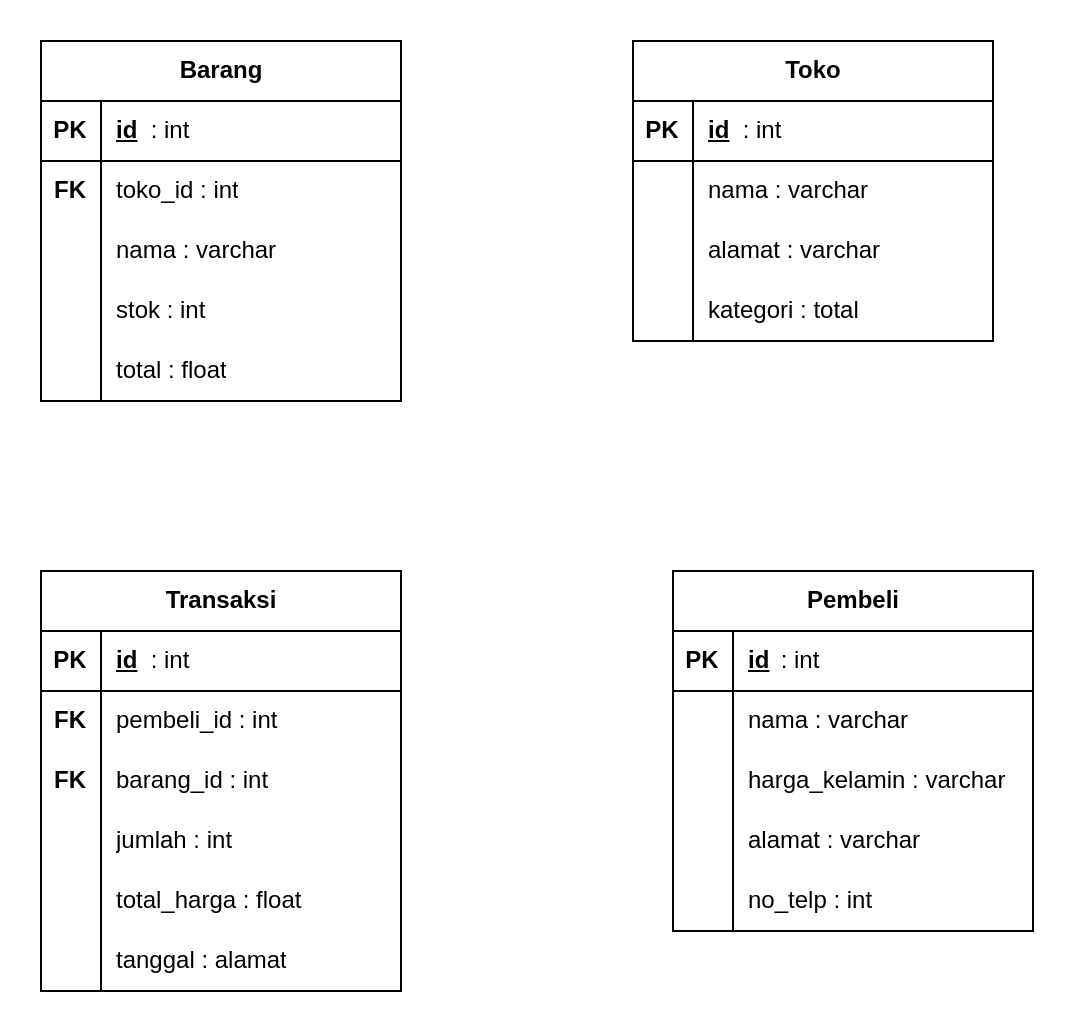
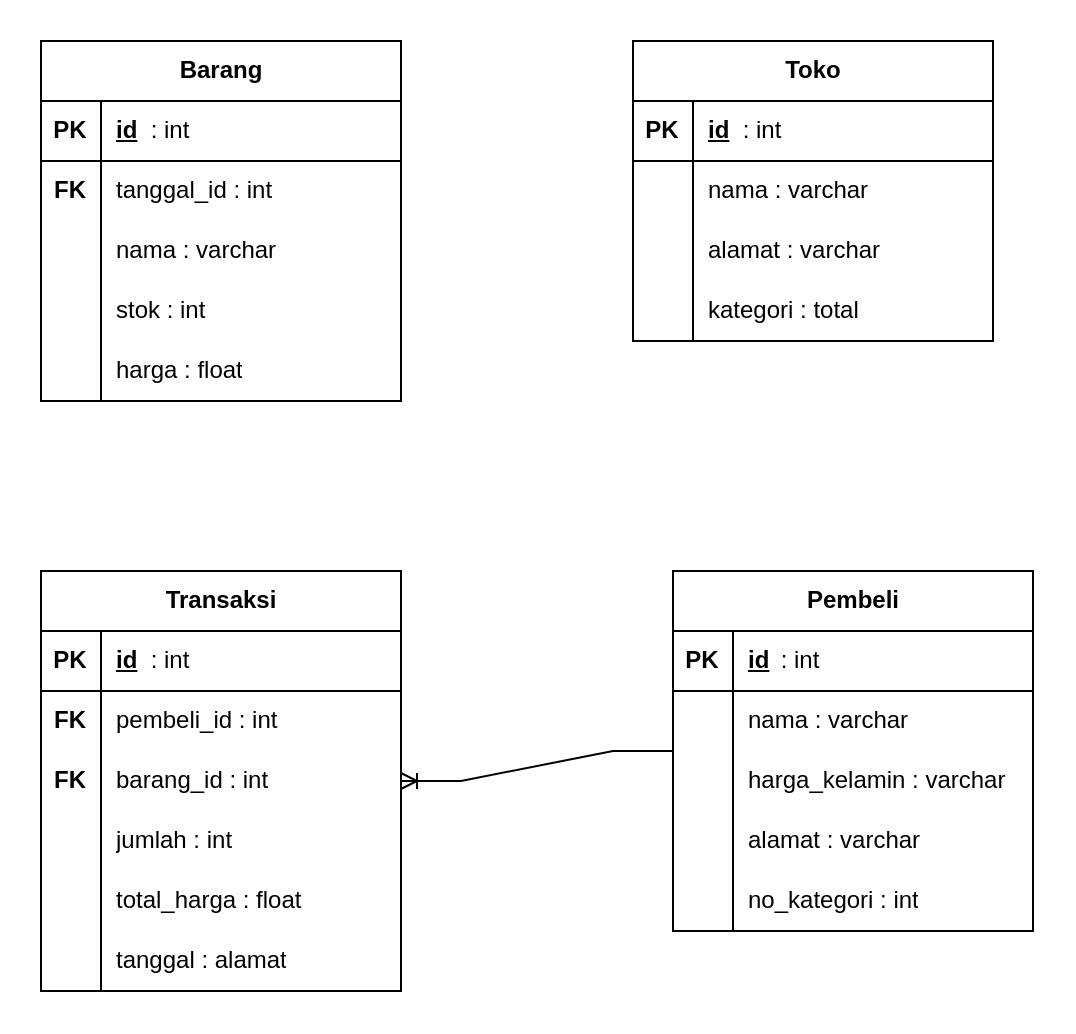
  <mxCell id="0" />
  <mxCell id="1" parent="0" />
  <mxCell id="2" value="Barang" style="shape=table;startSize=30;container=1;collapsible=1;childLayout=tableLayout;fixedRows=1;rowLines=0;fontStyle=1;align=center;resizeLast=1;html=1;" parent="1" vertex="1"><mxGeometry x="20" y="20" width="180" height="180" as="geometry" /></mxCell>
  <mxCell id="3" value="" style="shape=tableRow;horizontal=0;startSize=0;swimlaneHead=0;swimlaneBody=0;fillColor=none;collapsible=0;dropTarget=0;points=[[0,0.5],[1,0.5]];portConstraint=eastwest;top=0;left=0;right=0;bottom=1;" parent="2" vertex="1"><mxGeometry y="30" width="180" height="30" as="geometry" /></mxCell>
  <mxCell id="4" value="PK" style="shape=partialRectangle;connectable=0;fillColor=none;top=0;left=0;bottom=0;right=0;fontStyle=1;overflow=hidden;whiteSpace=wrap;html=1;" parent="3" vertex="1"><mxGeometry width="30" height="30" as="geometry"><mxRectangle width="30" height="30" as="alternateBounds" /></mxGeometry></mxCell>
  <mxCell id="5" value="id" style="shape=partialRectangle;connectable=0;fillColor=none;top=0;left=0;bottom=0;right=0;align=left;spacingLeft=6;fontStyle=5;overflow=hidden;whiteSpace=wrap;html=1;" parent="3" vertex="1"><mxGeometry x="30" width="150" height="30" as="geometry"><mxRectangle width="150" height="30" as="alternateBounds" /></mxGeometry></mxCell>
  <mxCell id="6" value="" style="shape=tableRow;horizontal=0;startSize=0;swimlaneHead=0;swimlaneBody=0;fillColor=none;collapsible=0;dropTarget=0;points=[[0,0.5],[1,0.5]];portConstraint=eastwest;top=0;left=0;right=0;bottom=0;" parent="2" vertex="1"><mxGeometry y="60" width="180" height="30" as="geometry" /></mxCell>
  <mxCell id="7" value="FK" style="shape=partialRectangle;connectable=0;fillColor=none;top=0;left=0;bottom=0;right=0;editable=1;overflow=hidden;whiteSpace=wrap;html=1;fontStyle=1" parent="6" vertex="1"><mxGeometry width="30" height="30" as="geometry"><mxRectangle width="30" height="30" as="alternateBounds" /></mxGeometry></mxCell>
- <mxCell id="8" value="toko_id : int" style="shape=partialRectangle;connectable=0;fillColor=none;top=0;left=0;bottom=0;right=0;align=left;spacingLeft=6;overflow=hidden;whiteSpace=wrap;html=1;" parent="6" vertex="1"><mxGeometry x="30" width="150" height="30" as="geometry"><mxRectangle width="150" height="30" as="alternateBounds" /></mxGeometry></mxCell>
+ <mxCell id="8" value="tanggal_id : int" style="shape=partialRectangle;connectable=0;fillColor=none;top=0;left=0;bottom=0;right=0;align=left;spacingLeft=6;overflow=hidden;whiteSpace=wrap;html=1;" parent="6" vertex="1"><mxGeometry x="30" width="150" height="30" as="geometry"><mxRectangle width="150" height="30" as="alternateBounds" /></mxGeometry></mxCell>
  <mxCell id="9" value="" style="shape=tableRow;horizontal=0;startSize=0;swimlaneHead=0;swimlaneBody=0;fillColor=none;collapsible=0;dropTarget=0;points=[[0,0.5],[1,0.5]];portConstraint=eastwest;top=0;left=0;right=0;bottom=0;" parent="2" vertex="1"><mxGeometry y="90" width="180" height="30" as="geometry" /></mxCell>
  <mxCell id="10" value="" style="shape=partialRectangle;connectable=0;fillColor=none;top=0;left=0;bottom=0;right=0;editable=1;overflow=hidden;whiteSpace=wrap;html=1;" parent="9" vertex="1"><mxGeometry width="30" height="30" as="geometry"><mxRectangle width="30" height="30" as="alternateBounds" /></mxGeometry></mxCell>
  <mxCell id="11" value="nama : varchar" style="shape=partialRectangle;connectable=0;fillColor=none;top=0;left=0;bottom=0;right=0;align=left;spacingLeft=6;overflow=hidden;whiteSpace=wrap;html=1;" parent="9" vertex="1"><mxGeometry x="30" width="150" height="30" as="geometry"><mxRectangle width="150" height="30" as="alternateBounds" /></mxGeometry></mxCell>
  <mxCell id="12" value="" style="shape=tableRow;horizontal=0;startSize=0;swimlaneHead=0;swimlaneBody=0;fillColor=none;collapsible=0;dropTarget=0;points=[[0,0.5],[1,0.5]];portConstraint=eastwest;top=0;left=0;right=0;bottom=0;" parent="2" vertex="1"><mxGeometry y="120" width="180" height="30" as="geometry" /></mxCell>
  <mxCell id="13" value="" style="shape=partialRectangle;connectable=0;fillColor=none;top=0;left=0;bottom=0;right=0;editable=1;overflow=hidden;whiteSpace=wrap;html=1;" parent="12" vertex="1"><mxGeometry width="30" height="30" as="geometry"><mxRectangle width="30" height="30" as="alternateBounds" /></mxGeometry></mxCell>
  <mxCell id="14" value="stok : int" style="shape=partialRectangle;connectable=0;fillColor=none;top=0;left=0;bottom=0;right=0;align=left;spacingLeft=6;overflow=hidden;whiteSpace=wrap;html=1;" parent="12" vertex="1"><mxGeometry x="30" width="150" height="30" as="geometry"><mxRectangle width="150" height="30" as="alternateBounds" /></mxGeometry></mxCell>
- <mxCell id="15" value="total : float" style="shape=partialRectangle;connectable=0;fillColor=none;top=0;left=0;bottom=0;right=0;align=left;spacingLeft=6;overflow=hidden;whiteSpace=wrap;html=1;" parent="1" vertex="1"><mxGeometry x="50" y="170" width="150" height="30" as="geometry"><mxRectangle width="150" height="30" as="alternateBounds" /></mxGeometry></mxCell>
+ <mxCell id="15" value="harga : float" style="shape=partialRectangle;connectable=0;fillColor=none;top=0;left=0;bottom=0;right=0;align=left;spacingLeft=6;overflow=hidden;whiteSpace=wrap;html=1;" parent="1" vertex="1"><mxGeometry x="50" y="170" width="150" height="30" as="geometry"><mxRectangle width="150" height="30" as="alternateBounds" /></mxGeometry></mxCell>
  <mxCell id="16" value="" style="endArrow=none;html=1;rounded=0;" parent="1" edge="1"><mxGeometry width="50" height="50" relative="1" as="geometry"><mxPoint x="50" y="200" as="sourcePoint" /><mxPoint x="50" y="170" as="targetPoint" /></mxGeometry></mxCell>
  <mxCell id="17" value="Pembeli" style="shape=table;startSize=30;container=1;collapsible=1;childLayout=tableLayout;fixedRows=1;rowLines=0;fontStyle=1;align=center;resizeLast=1;html=1;" parent="1" vertex="1"><mxGeometry x="336" y="285" width="180" height="180" as="geometry" /></mxCell>
  <mxCell id="18" value="" style="shape=tableRow;horizontal=0;startSize=0;swimlaneHead=0;swimlaneBody=0;fillColor=none;collapsible=0;dropTarget=0;points=[[0,0.5],[1,0.5]];portConstraint=eastwest;top=0;left=0;right=0;bottom=1;" parent="17" vertex="1"><mxGeometry y="30" width="180" height="30" as="geometry" /></mxCell>
  <mxCell id="19" value="PK" style="shape=partialRectangle;connectable=0;fillColor=none;top=0;left=0;bottom=0;right=0;fontStyle=1;overflow=hidden;whiteSpace=wrap;html=1;" parent="18" vertex="1"><mxGeometry width="30" height="30" as="geometry"><mxRectangle width="30" height="30" as="alternateBounds" /></mxGeometry></mxCell>
  <mxCell id="20" value="id" style="shape=partialRectangle;connectable=0;fillColor=none;top=0;left=0;bottom=0;right=0;align=left;spacingLeft=6;fontStyle=5;overflow=hidden;whiteSpace=wrap;html=1;" parent="18" vertex="1"><mxGeometry x="30" width="150" height="30" as="geometry"><mxRectangle width="150" height="30" as="alternateBounds" /></mxGeometry></mxCell>
  <mxCell id="21" value="" style="shape=tableRow;horizontal=0;startSize=0;swimlaneHead=0;swimlaneBody=0;fillColor=none;collapsible=0;dropTarget=0;points=[[0,0.5],[1,0.5]];portConstraint=eastwest;top=0;left=0;right=0;bottom=0;" parent="17" vertex="1"><mxGeometry y="60" width="180" height="30" as="geometry" /></mxCell>
  <mxCell id="22" value="" style="shape=partialRectangle;connectable=0;fillColor=none;top=0;left=0;bottom=0;right=0;editable=1;overflow=hidden;whiteSpace=wrap;html=1;" parent="21" vertex="1"><mxGeometry width="30" height="30" as="geometry"><mxRectangle width="30" height="30" as="alternateBounds" /></mxGeometry></mxCell>
  <mxCell id="23" value="nama : varchar" style="shape=partialRectangle;connectable=0;fillColor=none;top=0;left=0;bottom=0;right=0;align=left;spacingLeft=6;overflow=hidden;whiteSpace=wrap;html=1;" parent="21" vertex="1"><mxGeometry x="30" width="150" height="30" as="geometry"><mxRectangle width="150" height="30" as="alternateBounds" /></mxGeometry></mxCell>
  <mxCell id="24" value="" style="shape=tableRow;horizontal=0;startSize=0;swimlaneHead=0;swimlaneBody=0;fillColor=none;collapsible=0;dropTarget=0;points=[[0,0.5],[1,0.5]];portConstraint=eastwest;top=0;left=0;right=0;bottom=0;" parent="17" vertex="1"><mxGeometry y="90" width="180" height="30" as="geometry" /></mxCell>
  <mxCell id="25" value="" style="shape=partialRectangle;connectable=0;fillColor=none;top=0;left=0;bottom=0;right=0;editable=1;overflow=hidden;whiteSpace=wrap;html=1;" parent="24" vertex="1"><mxGeometry width="30" height="30" as="geometry"><mxRectangle width="30" height="30" as="alternateBounds" /></mxGeometry></mxCell>
  <mxCell id="26" value="harga_kelamin : varchar" style="shape=partialRectangle;connectable=0;fillColor=none;top=0;left=0;bottom=0;right=0;align=left;spacingLeft=6;overflow=hidden;whiteSpace=wrap;html=1;" parent="24" vertex="1"><mxGeometry x="30" width="150" height="30" as="geometry"><mxRectangle width="150" height="30" as="alternateBounds" /></mxGeometry></mxCell>
  <mxCell id="27" value="" style="shape=tableRow;horizontal=0;startSize=0;swimlaneHead=0;swimlaneBody=0;fillColor=none;collapsible=0;dropTarget=0;points=[[0,0.5],[1,0.5]];portConstraint=eastwest;top=0;left=0;right=0;bottom=0;" parent="17" vertex="1"><mxGeometry y="120" width="180" height="30" as="geometry" /></mxCell>
  <mxCell id="28" value="" style="shape=partialRectangle;connectable=0;fillColor=none;top=0;left=0;bottom=0;right=0;editable=1;overflow=hidden;whiteSpace=wrap;html=1;" parent="27" vertex="1"><mxGeometry width="30" height="30" as="geometry"><mxRectangle width="30" height="30" as="alternateBounds" /></mxGeometry></mxCell>
  <mxCell id="29" value="alamat : varchar" style="shape=partialRectangle;connectable=0;fillColor=none;top=0;left=0;bottom=0;right=0;align=left;spacingLeft=6;overflow=hidden;whiteSpace=wrap;html=1;" parent="27" vertex="1"><mxGeometry x="30" width="150" height="30" as="geometry"><mxRectangle width="150" height="30" as="alternateBounds" /></mxGeometry></mxCell>
- <mxCell id="30" value="no_telp : int" style="shape=partialRectangle;connectable=0;fillColor=none;top=0;left=0;bottom=0;right=0;align=left;spacingLeft=6;overflow=hidden;whiteSpace=wrap;html=1;" parent="1" vertex="1"><mxGeometry x="366" y="435" width="150" height="30" as="geometry"><mxRectangle width="150" height="30" as="alternateBounds" /></mxGeometry></mxCell>
+ <mxCell id="30" value="no_kategori : int" style="shape=partialRectangle;connectable=0;fillColor=none;top=0;left=0;bottom=0;right=0;align=left;spacingLeft=6;overflow=hidden;whiteSpace=wrap;html=1;" parent="1" vertex="1"><mxGeometry x="366" y="435" width="150" height="30" as="geometry"><mxRectangle width="150" height="30" as="alternateBounds" /></mxGeometry></mxCell>
  <mxCell id="31" value="" style="endArrow=none;html=1;rounded=0;" parent="1" edge="1"><mxGeometry width="50" height="50" relative="1" as="geometry"><mxPoint x="366" y="465" as="sourcePoint" /><mxPoint x="366" y="435" as="targetPoint" /></mxGeometry></mxCell>
  <mxCell id="32" value=": int" style="text;html=1;strokeColor=none;fillColor=none;align=center;verticalAlign=middle;whiteSpace=wrap;rounded=0;" vertex="1" parent="1"><mxGeometry x="70" y="50" width="30" height="30" as="geometry" /></mxCell>
  <mxCell id="33" value="Transaksi" style="shape=table;startSize=30;container=1;collapsible=1;childLayout=tableLayout;fixedRows=1;rowLines=0;fontStyle=1;align=center;resizeLast=1;html=1;" vertex="1" parent="1"><mxGeometry x="20" y="285" width="180" height="210" as="geometry" /></mxCell>
  <mxCell id="34" value="" style="shape=tableRow;horizontal=0;startSize=0;swimlaneHead=0;swimlaneBody=0;fillColor=none;collapsible=0;dropTarget=0;points=[[0,0.5],[1,0.5]];portConstraint=eastwest;top=0;left=0;right=0;bottom=1;" vertex="1" parent="33"><mxGeometry y="30" width="180" height="30" as="geometry" /></mxCell>
  <mxCell id="35" value="PK" style="shape=partialRectangle;connectable=0;fillColor=none;top=0;left=0;bottom=0;right=0;fontStyle=1;overflow=hidden;whiteSpace=wrap;html=1;" vertex="1" parent="34"><mxGeometry width="30" height="30" as="geometry"><mxRectangle width="30" height="30" as="alternateBounds" /></mxGeometry></mxCell>
  <mxCell id="36" value="id" style="shape=partialRectangle;connectable=0;fillColor=none;top=0;left=0;bottom=0;right=0;align=left;spacingLeft=6;fontStyle=5;overflow=hidden;whiteSpace=wrap;html=1;" vertex="1" parent="34"><mxGeometry x="30" width="150" height="30" as="geometry"><mxRectangle width="150" height="30" as="alternateBounds" /></mxGeometry></mxCell>
  <mxCell id="37" value="" style="shape=tableRow;horizontal=0;startSize=0;swimlaneHead=0;swimlaneBody=0;fillColor=none;collapsible=0;dropTarget=0;points=[[0,0.5],[1,0.5]];portConstraint=eastwest;top=0;left=0;right=0;bottom=0;" vertex="1" parent="33"><mxGeometry y="60" width="180" height="30" as="geometry" /></mxCell>
  <mxCell id="38" value="FK" style="shape=partialRectangle;connectable=0;fillColor=none;top=0;left=0;bottom=0;right=0;editable=1;overflow=hidden;whiteSpace=wrap;html=1;fontStyle=1" vertex="1" parent="37"><mxGeometry width="30" height="30" as="geometry"><mxRectangle width="30" height="30" as="alternateBounds" /></mxGeometry></mxCell>
  <mxCell id="39" value="pembeli_id : int" style="shape=partialRectangle;connectable=0;fillColor=none;top=0;left=0;bottom=0;right=0;align=left;spacingLeft=6;overflow=hidden;whiteSpace=wrap;html=1;" vertex="1" parent="37"><mxGeometry x="30" width="150" height="30" as="geometry"><mxRectangle width="150" height="30" as="alternateBounds" /></mxGeometry></mxCell>
  <mxCell id="40" value="" style="shape=tableRow;horizontal=0;startSize=0;swimlaneHead=0;swimlaneBody=0;fillColor=none;collapsible=0;dropTarget=0;points=[[0,0.5],[1,0.5]];portConstraint=eastwest;top=0;left=0;right=0;bottom=0;" vertex="1" parent="33"><mxGeometry y="90" width="180" height="30" as="geometry" /></mxCell>
  <mxCell id="41" value="FK" style="shape=partialRectangle;connectable=0;fillColor=none;top=0;left=0;bottom=0;right=0;editable=1;overflow=hidden;whiteSpace=wrap;html=1;fontStyle=1" vertex="1" parent="40"><mxGeometry width="30" height="30" as="geometry"><mxRectangle width="30" height="30" as="alternateBounds" /></mxGeometry></mxCell>
  <mxCell id="42" value="barang_id : int" style="shape=partialRectangle;connectable=0;fillColor=none;top=0;left=0;bottom=0;right=0;align=left;spacingLeft=6;overflow=hidden;whiteSpace=wrap;html=1;" vertex="1" parent="40"><mxGeometry x="30" width="150" height="30" as="geometry"><mxRectangle width="150" height="30" as="alternateBounds" /></mxGeometry></mxCell>
  <mxCell id="43" value="" style="shape=tableRow;horizontal=0;startSize=0;swimlaneHead=0;swimlaneBody=0;fillColor=none;collapsible=0;dropTarget=0;points=[[0,0.5],[1,0.5]];portConstraint=eastwest;top=0;left=0;right=0;bottom=0;" vertex="1" parent="33"><mxGeometry y="120" width="180" height="30" as="geometry" /></mxCell>
  <mxCell id="44" value="" style="shape=partialRectangle;connectable=0;fillColor=none;top=0;left=0;bottom=0;right=0;editable=1;overflow=hidden;whiteSpace=wrap;html=1;" vertex="1" parent="43"><mxGeometry width="30" height="30" as="geometry"><mxRectangle width="30" height="30" as="alternateBounds" /></mxGeometry></mxCell>
  <mxCell id="45" value="jumlah : int" style="shape=partialRectangle;connectable=0;fillColor=none;top=0;left=0;bottom=0;right=0;align=left;spacingLeft=6;overflow=hidden;whiteSpace=wrap;html=1;" vertex="1" parent="43"><mxGeometry x="30" width="150" height="30" as="geometry"><mxRectangle width="150" height="30" as="alternateBounds" /></mxGeometry></mxCell>
  <mxCell id="46" value="total_harga : float" style="shape=partialRectangle;connectable=0;fillColor=none;top=0;left=0;bottom=0;right=0;align=left;spacingLeft=6;overflow=hidden;whiteSpace=wrap;html=1;" vertex="1" parent="1"><mxGeometry x="50" y="435" width="150" height="30" as="geometry"><mxRectangle width="150" height="30" as="alternateBounds" /></mxGeometry></mxCell>
  <mxCell id="47" value="" style="endArrow=none;html=1;rounded=0;" edge="1" parent="1"><mxGeometry width="50" height="50" relative="1" as="geometry"><mxPoint x="50" y="495" as="sourcePoint" /><mxPoint x="50" y="435" as="targetPoint" /></mxGeometry></mxCell>
  <mxCell id="48" value="Toko" style="shape=table;startSize=30;container=1;collapsible=1;childLayout=tableLayout;fixedRows=1;rowLines=0;fontStyle=1;align=center;resizeLast=1;html=1;" vertex="1" parent="1"><mxGeometry x="316" y="20" width="180" height="150" as="geometry" /></mxCell>
  <mxCell id="49" value="" style="shape=tableRow;horizontal=0;startSize=0;swimlaneHead=0;swimlaneBody=0;fillColor=none;collapsible=0;dropTarget=0;points=[[0,0.5],[1,0.5]];portConstraint=eastwest;top=0;left=0;right=0;bottom=1;" vertex="1" parent="48"><mxGeometry y="30" width="180" height="30" as="geometry" /></mxCell>
  <mxCell id="50" value="PK" style="shape=partialRectangle;connectable=0;fillColor=none;top=0;left=0;bottom=0;right=0;fontStyle=1;overflow=hidden;whiteSpace=wrap;html=1;" vertex="1" parent="49"><mxGeometry width="30" height="30" as="geometry"><mxRectangle width="30" height="30" as="alternateBounds" /></mxGeometry></mxCell>
  <mxCell id="51" value="id" style="shape=partialRectangle;connectable=0;fillColor=none;top=0;left=0;bottom=0;right=0;align=left;spacingLeft=6;fontStyle=5;overflow=hidden;whiteSpace=wrap;html=1;" vertex="1" parent="49"><mxGeometry x="30" width="150" height="30" as="geometry"><mxRectangle width="150" height="30" as="alternateBounds" /></mxGeometry></mxCell>
  <mxCell id="52" value="" style="shape=tableRow;horizontal=0;startSize=0;swimlaneHead=0;swimlaneBody=0;fillColor=none;collapsible=0;dropTarget=0;points=[[0,0.5],[1,0.5]];portConstraint=eastwest;top=0;left=0;right=0;bottom=0;" vertex="1" parent="48"><mxGeometry y="60" width="180" height="30" as="geometry" /></mxCell>
  <mxCell id="53" value="" style="shape=partialRectangle;connectable=0;fillColor=none;top=0;left=0;bottom=0;right=0;editable=1;overflow=hidden;whiteSpace=wrap;html=1;fontStyle=1" vertex="1" parent="52"><mxGeometry width="30" height="30" as="geometry"><mxRectangle width="30" height="30" as="alternateBounds" /></mxGeometry></mxCell>
  <mxCell id="54" value="nama : varchar" style="shape=partialRectangle;connectable=0;fillColor=none;top=0;left=0;bottom=0;right=0;align=left;spacingLeft=6;overflow=hidden;whiteSpace=wrap;html=1;" vertex="1" parent="52"><mxGeometry x="30" width="150" height="30" as="geometry"><mxRectangle width="150" height="30" as="alternateBounds" /></mxGeometry></mxCell>
  <mxCell id="55" value="" style="shape=tableRow;horizontal=0;startSize=0;swimlaneHead=0;swimlaneBody=0;fillColor=none;collapsible=0;dropTarget=0;points=[[0,0.5],[1,0.5]];portConstraint=eastwest;top=0;left=0;right=0;bottom=0;" vertex="1" parent="48"><mxGeometry y="90" width="180" height="30" as="geometry" /></mxCell>
  <mxCell id="56" value="" style="shape=partialRectangle;connectable=0;fillColor=none;top=0;left=0;bottom=0;right=0;editable=1;overflow=hidden;whiteSpace=wrap;html=1;" vertex="1" parent="55"><mxGeometry width="30" height="30" as="geometry"><mxRectangle width="30" height="30" as="alternateBounds" /></mxGeometry></mxCell>
  <mxCell id="57" value="alamat : varchar" style="shape=partialRectangle;connectable=0;fillColor=none;top=0;left=0;bottom=0;right=0;align=left;spacingLeft=6;overflow=hidden;whiteSpace=wrap;html=1;" vertex="1" parent="55"><mxGeometry x="30" width="150" height="30" as="geometry"><mxRectangle width="150" height="30" as="alternateBounds" /></mxGeometry></mxCell>
  <mxCell id="58" value="" style="shape=tableRow;horizontal=0;startSize=0;swimlaneHead=0;swimlaneBody=0;fillColor=none;collapsible=0;dropTarget=0;points=[[0,0.5],[1,0.5]];portConstraint=eastwest;top=0;left=0;right=0;bottom=0;" vertex="1" parent="48"><mxGeometry y="120" width="180" height="30" as="geometry" /></mxCell>
  <mxCell id="59" value="" style="shape=partialRectangle;connectable=0;fillColor=none;top=0;left=0;bottom=0;right=0;editable=1;overflow=hidden;whiteSpace=wrap;html=1;" vertex="1" parent="58"><mxGeometry width="30" height="30" as="geometry"><mxRectangle width="30" height="30" as="alternateBounds" /></mxGeometry></mxCell>
  <mxCell id="60" value="kategori : total" style="shape=partialRectangle;connectable=0;fillColor=none;top=0;left=0;bottom=0;right=0;align=left;spacingLeft=6;overflow=hidden;whiteSpace=wrap;html=1;" vertex="1" parent="58"><mxGeometry x="30" width="150" height="30" as="geometry"><mxRectangle width="150" height="30" as="alternateBounds" /></mxGeometry></mxCell>
  <mxCell id="61" value=": int" style="text;html=1;strokeColor=none;fillColor=none;align=center;verticalAlign=middle;whiteSpace=wrap;rounded=0;" vertex="1" parent="1"><mxGeometry x="366" y="50" width="30" height="30" as="geometry" /></mxCell>
  <mxCell id="62" value="tanggal : alamat" style="shape=partialRectangle;connectable=0;fillColor=none;top=0;left=0;bottom=0;right=0;align=left;spacingLeft=6;overflow=hidden;whiteSpace=wrap;html=1;" vertex="1" parent="1"><mxGeometry x="50" y="465" width="150" height="30" as="geometry"><mxRectangle width="150" height="30" as="alternateBounds" /></mxGeometry></mxCell>
  <mxCell id="63" value=": int" style="text;html=1;strokeColor=none;fillColor=none;align=center;verticalAlign=middle;whiteSpace=wrap;rounded=0;" vertex="1" parent="1"><mxGeometry x="70" y="315" width="30" height="30" as="geometry" /></mxCell>
  <mxCell id="64" value=": int" style="text;html=1;strokeColor=none;fillColor=none;align=center;verticalAlign=middle;whiteSpace=wrap;rounded=0;" vertex="1" parent="1"><mxGeometry x="385" y="315" width="30" height="30" as="geometry" /></mxCell>
+ <mxCell id="65" value="" style="edgeStyle=entityRelationEdgeStyle;fontSize=12;html=1;endArrow=ERoneToMany;rounded=0;" edge="1" parent="1" source="17" target="33"><mxGeometry width="100" height="100" relative="1" as="geometry"><mxPoint x="210" y="494" as="sourcePoint" /><mxPoint x="310" y="394" as="targetPoint" /></mxGeometry></mxCell>
